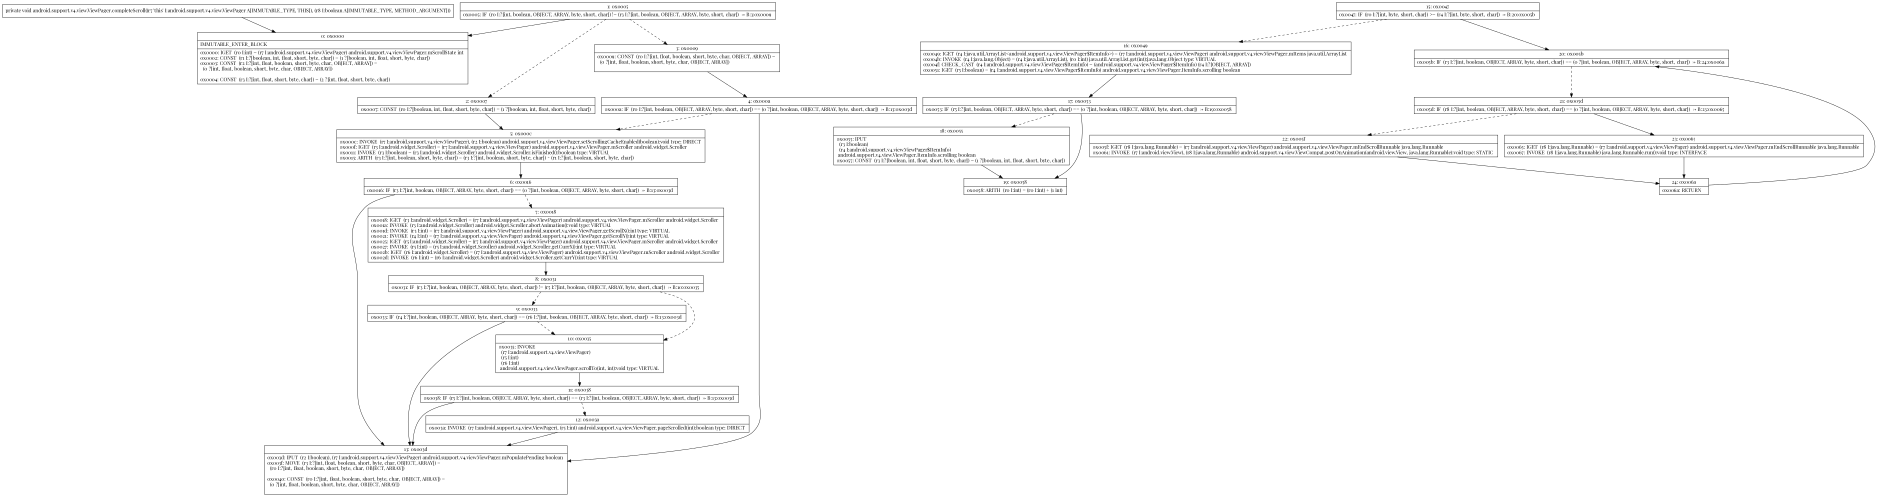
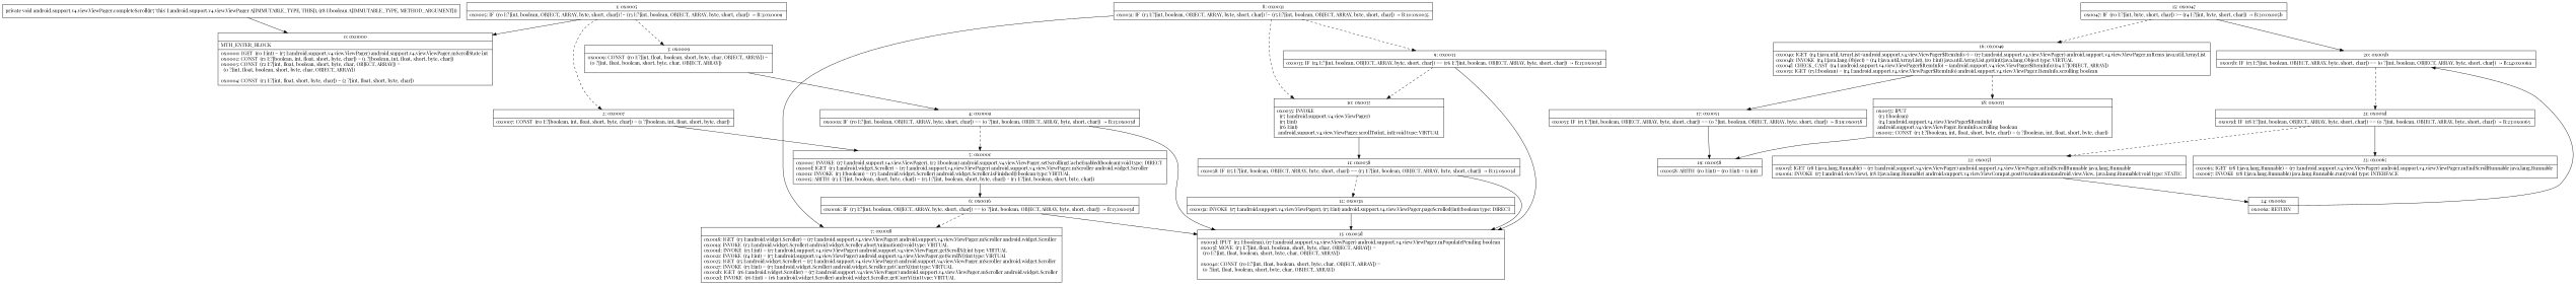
  digraph {
    fontname="Playfair Display"
    node [fontname="Playfair Display" shape=record]
    edge [fontname="Playfair Display"]
-   n1 [label="{0\:\ 0x0000|IMMUTABLE_ENTER_BLOCK\l|0x0000: IGET  (r0 I:int) = (r7 I:android.support.v4.view.ViewPager) android.support.v4.view.ViewPager.mScrollState int \l0x0002: CONST  (r1 I:?[boolean, int, float, short, byte, char]) = (1 ?[boolean, int, float, short, byte, char]) \l0x0003: CONST  (r2 I:?[int, float, boolean, short, byte, char, OBJECT, ARRAY]) = \l  (0 ?[int, float, boolean, short, byte, char, OBJECT, ARRAY])\l \l0x0004: CONST  (r3 I:?[int, float, short, byte, char]) = (2 ?[int, float, short, byte, char]) \l}"]
+   n1 [label="{0\:\ 0x0000|MTH_ENTER_BLOCK\l|0x0000: IGET  (r0 I:int) = (r7 I:android.support.v4.view.ViewPager) android.support.v4.view.ViewPager.mScrollState int \l0x0002: CONST  (r1 I:?[boolean, int, float, short, byte, char]) = (1 ?[boolean, int, float, short, byte, char]) \l0x0003: CONST  (r2 I:?[int, float, boolean, short, byte, char, OBJECT, ARRAY]) = \l  (0 ?[int, float, boolean, short, byte, char, OBJECT, ARRAY])\l \l0x0004: CONST  (r3 I:?[int, float, short, byte, char]) = (2 ?[int, float, short, byte, char]) \l}"]
    n2 [label="{1\:\ 0x0005|0x0005: IF  (r0 I:?[int, boolean, OBJECT, ARRAY, byte, short, char]) != (r3 I:?[int, boolean, OBJECT, ARRAY, byte, short, char])  \-\> B:3:0x0009 \l}"]
    n3 [label="{2\:\ 0x0007|0x0007: CONST  (r0 I:?[boolean, int, float, short, byte, char]) = (1 ?[boolean, int, float, short, byte, char]) \l}"]
    n4 [label="{3\:\ 0x0009|0x0009: CONST  (r0 I:?[int, float, boolean, short, byte, char, OBJECT, ARRAY]) = \l  (0 ?[int, float, boolean, short, byte, char, OBJECT, ARRAY])\l \l}"]
    n5 [label="{5\:\ 0x000c|0x000c: INVOKE  (r7 I:android.support.v4.view.ViewPager), (r2 I:boolean) android.support.v4.view.ViewPager.setScrollingCacheEnabled(boolean):void type: DIRECT \l0x000f: IGET  (r3 I:android.widget.Scroller) = (r7 I:android.support.v4.view.ViewPager) android.support.v4.view.ViewPager.mScroller android.widget.Scroller \l0x0011: INVOKE  (r3 I:boolean) = (r3 I:android.widget.Scroller) android.widget.Scroller.isFinished():boolean type: VIRTUAL \l0x0015: ARITH  (r3 I:?[int, boolean, short, byte, char]) = (r3 I:?[int, boolean, short, byte, char]) ^ (r1 I:?[int, boolean, short, byte, char]) \l}"]
    n6 [label="{4\:\ 0x000a|0x000a: IF  (r0 I:?[int, boolean, OBJECT, ARRAY, byte, short, char]) == (0 ?[int, boolean, OBJECT, ARRAY, byte, short, char])  \-\> B:13:0x003d \l}"]
    n7 [label="{13\:\ 0x003d|0x003d: IPUT  (r2 I:boolean), (r7 I:android.support.v4.view.ViewPager) android.support.v4.view.ViewPager.mPopulatePending boolean \l0x003f: MOVE  (r3 I:?[int, float, boolean, short, byte, char, OBJECT, ARRAY]) = \l  (r0 I:?[int, float, boolean, short, byte, char, OBJECT, ARRAY])\l \l0x0040: CONST  (r0 I:?[int, float, boolean, short, byte, char, OBJECT, ARRAY]) = \l  (0 ?[int, float, boolean, short, byte, char, OBJECT, ARRAY])\l \l}"]
    n8 [label="{6\:\ 0x0016|0x0016: IF  (r3 I:?[int, boolean, OBJECT, ARRAY, byte, short, char]) == (0 ?[int, boolean, OBJECT, ARRAY, byte, short, char])  \-\> B:13:0x003d \l}"]
    n9 [label="{7\:\ 0x0018|0x0018: IGET  (r3 I:android.widget.Scroller) = (r7 I:android.support.v4.view.ViewPager) android.support.v4.view.ViewPager.mScroller android.widget.Scroller \l0x001a: INVOKE  (r3 I:android.widget.Scroller) android.widget.Scroller.abortAnimation():void type: VIRTUAL \l0x001d: INVOKE  (r3 I:int) = (r7 I:android.support.v4.view.ViewPager) android.support.v4.view.ViewPager.getScrollX():int type: VIRTUAL \l0x0021: INVOKE  (r4 I:int) = (r7 I:android.support.v4.view.ViewPager) android.support.v4.view.ViewPager.getScrollY():int type: VIRTUAL \l0x0025: IGET  (r5 I:android.widget.Scroller) = (r7 I:android.support.v4.view.ViewPager) android.support.v4.view.ViewPager.mScroller android.widget.Scroller \l0x0027: INVOKE  (r5 I:int) = (r5 I:android.widget.Scroller) android.widget.Scroller.getCurrX():int type: VIRTUAL \l0x002b: IGET  (r6 I:android.widget.Scroller) = (r7 I:android.support.v4.view.ViewPager) android.support.v4.view.ViewPager.mScroller android.widget.Scroller \l0x002d: INVOKE  (r6 I:int) = (r6 I:android.widget.Scroller) android.widget.Scroller.getCurrY():int type: VIRTUAL \l}"]
    n10 [label="{8\:\ 0x0031|0x0031: IF  (r3 I:?[int, boolean, OBJECT, ARRAY, byte, short, char]) != (r5 I:?[int, boolean, OBJECT, ARRAY, byte, short, char])  \-\> B:10:0x0035 \l}"]
    n11 [label="{9\:\ 0x0033|0x0033: IF  (r4 I:?[int, boolean, OBJECT, ARRAY, byte, short, char]) == (r6 I:?[int, boolean, OBJECT, ARRAY, byte, short, char])  \-\> B:13:0x003d \l}"]
    n12 [label="{10\:\ 0x0035|0x0035: INVOKE  \l  (r7 I:android.support.v4.view.ViewPager)\l  (r5 I:int)\l  (r6 I:int)\l android.support.v4.view.ViewPager.scrollTo(int, int):void type: VIRTUAL \l}"]
    n13 [label="{11\:\ 0x0038|0x0038: IF  (r5 I:?[int, boolean, OBJECT, ARRAY, byte, short, char]) == (r3 I:?[int, boolean, OBJECT, ARRAY, byte, short, char])  \-\> B:13:0x003d \l}"]
    n14 [label="{12\:\ 0x003a|0x003a: INVOKE  (r7 I:android.support.v4.view.ViewPager), (r5 I:int) android.support.v4.view.ViewPager.pageScrolled(int):boolean type: DIRECT \l}"]
    n15 [label="{15\:\ 0x0047|0x0047: IF  (r0 I:?[int, byte, short, char]) \>= (r4 I:?[int, byte, short, char])  \-\> B:20:0x005b \l}"]
    n16 [label="{16\:\ 0x0049|0x0049: IGET  (r4 I:java.util.ArrayList\<android.support.v4.view.ViewPager$ItemInfo\>) = (r7 I:android.support.v4.view.ViewPager) android.support.v4.view.ViewPager.mItems java.util.ArrayList \l0x004b: INVOKE  (r4 I:java.lang.Object) = (r4 I:java.util.ArrayList), (r0 I:int) java.util.ArrayList.get(int):java.lang.Object type: VIRTUAL \l0x004f: CHECK_CAST  (r4 I:android.support.v4.view.ViewPager$ItemInfo) = (android.support.v4.view.ViewPager$ItemInfo) (r4 I:?[OBJECT, ARRAY]) \l0x0051: IGET  (r5 I:boolean) = (r4 I:android.support.v4.view.ViewPager$ItemInfo) android.support.v4.view.ViewPager.ItemInfo.scrolling boolean \l}"]
    n17 [label="{20\:\ 0x005b|0x005b: IF  (r3 I:?[int, boolean, OBJECT, ARRAY, byte, short, char]) == (0 ?[int, boolean, OBJECT, ARRAY, byte, short, char])  \-\> B:24:0x006a \l}"]
    n18 [label="{17\:\ 0x0053|0x0053: IF  (r5 I:?[int, boolean, OBJECT, ARRAY, byte, short, char]) == (0 ?[int, boolean, OBJECT, ARRAY, byte, short, char])  \-\> B:19:0x0058 \l}"]
    n19 [label="{21\:\ 0x005d|0x005d: IF  (r8 I:?[int, boolean, OBJECT, ARRAY, byte, short, char]) == (0 ?[int, boolean, OBJECT, ARRAY, byte, short, char])  \-\> B:23:0x0065 \l}"]
    n20 [label="{18\:\ 0x0055|0x0055: IPUT  \l  (r3 I:boolean)\l  (r4 I:android.support.v4.view.ViewPager$ItemInfo)\l android.support.v4.view.ViewPager.ItemInfo.scrolling boolean \l0x0057: CONST  (r3 I:?[boolean, int, float, short, byte, char]) = (1 ?[boolean, int, float, short, byte, char]) \l}"]
    n21 [label="{19\:\ 0x0058|0x0058: ARITH  (r0 I:int) = (r0 I:int) + (1 int) \l}"]
    n22 [label="{22\:\ 0x005f|0x005f: IGET  (r8 I:java.lang.Runnable) = (r7 I:android.support.v4.view.ViewPager) android.support.v4.view.ViewPager.mEndScrollRunnable java.lang.Runnable \l0x0061: INVOKE  (r7 I:android.view.View), (r8 I:java.lang.Runnable) android.support.v4.view.ViewCompat.postOnAnimation(android.view.View, java.lang.Runnable):void type: STATIC \l}"]
    n23 [label="{23\:\ 0x0065|0x0065: IGET  (r8 I:java.lang.Runnable) = (r7 I:android.support.v4.view.ViewPager) android.support.v4.view.ViewPager.mEndScrollRunnable java.lang.Runnable \l0x0067: INVOKE  (r8 I:java.lang.Runnable) java.lang.Runnable.run():void type: INTERFACE \l}"]
    n24 [label="{24\:\ 0x006a|0x006a: RETURN   \l}"]
    n25 [label="{private void android.support.v4.view.ViewPager.completeScroll((r7 'this' I:android.support.v4.view.ViewPager A[IMMUTABLE_TYPE, THIS]), (r8 I:boolean A[IMMUTABLE_TYPE, METHOD_ARGUMENT])) }"]
    n2 -> n1
    n2 -> n3 [style=dashed]
    n2 -> n4 [style=dashed]
    n3 -> n5
    n4 -> n6
    n5 -> n8
    n6 -> n5 [style=dashed]
    n6 -> n7
    n8 -> n7
    n8 -> n9 [style=dashed]
-   n9 -> n10
+   n10 -> n9
    n10 -> n11 [style=dashed]
    n10 -> n12 [style=dashed]
    n11 -> n7
    n11 -> n12 [style=dashed]
    n12 -> n13
    n13 -> n7
    n13 -> n14 [style=dashed]
    n14 -> n7
    n15 -> n16 [style=dashed]
    n15 -> n17
    n16 -> n18
    n17 -> n19 [style=dashed]
-   n18 -> n20 [style=dashed]
+   n16 -> n20 [style=dashed]
    n18 -> n21
    n19 -> n22 [style=dashed]
    n19 -> n23
    n20 -> n21
    n22 -> n24
-   n23 -> n24
    n24 -> n17
    n25 -> n1
  }
